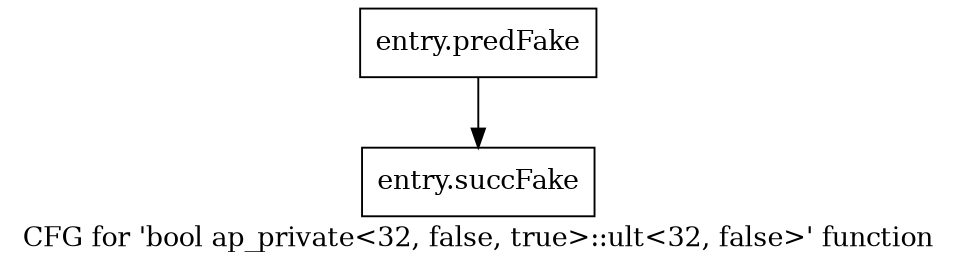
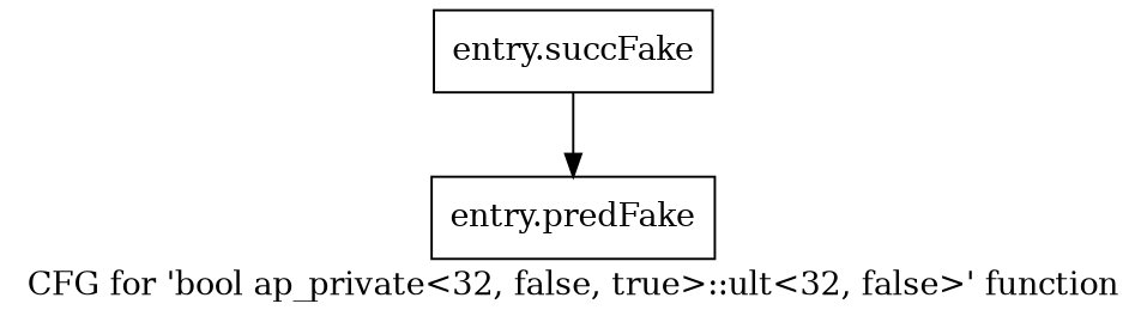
  digraph {
    label="CFG for 'bool ap_private\<32, false, true\>::ult\<32, false\>' function"
    node [shape=record]
    n1 [label="{entry.predFake}"]
    n2 [filename="/home/omerfaruk/tools/Xilinx/Vitis_HLS/2023.2/include/etc/ap_private.h" label="{entry.succFake}" linenumber=2335]
-   n1 -> n2 [execusionnum=0 filename="/home/omerfaruk/tools/Xilinx/Vitis_HLS/2023.2/include/etc/ap_private.h"]
+   n2 -> n1 [execusionnum=0 filename="/home/omerfaruk/tools/Xilinx/Vitis_HLS/2023.2/include/etc/ap_private.h"]
  }
